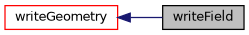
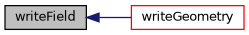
  digraph {
    rankdir=LR
    node [fontname=Helvetica fontsize=10 shape=record]
    n1 [color=black fillcolor=grey75 fontcolor=black height=0.2 label=writeField style=filled width=0.4]
    n2 [color=red height=0.2 label=writeGeometry width=0.4]
-   n2 -> n1 [color=midnightblue dir=back fontname=Helvetica fontsize=10 labelfontname=Helvetica labelfontsize=10 style=solid]
+   n1 -> n2 [color=midnightblue dir=back fontname=Helvetica fontsize=10 labelfontname=Helvetica labelfontsize=10 style=solid]
  }
